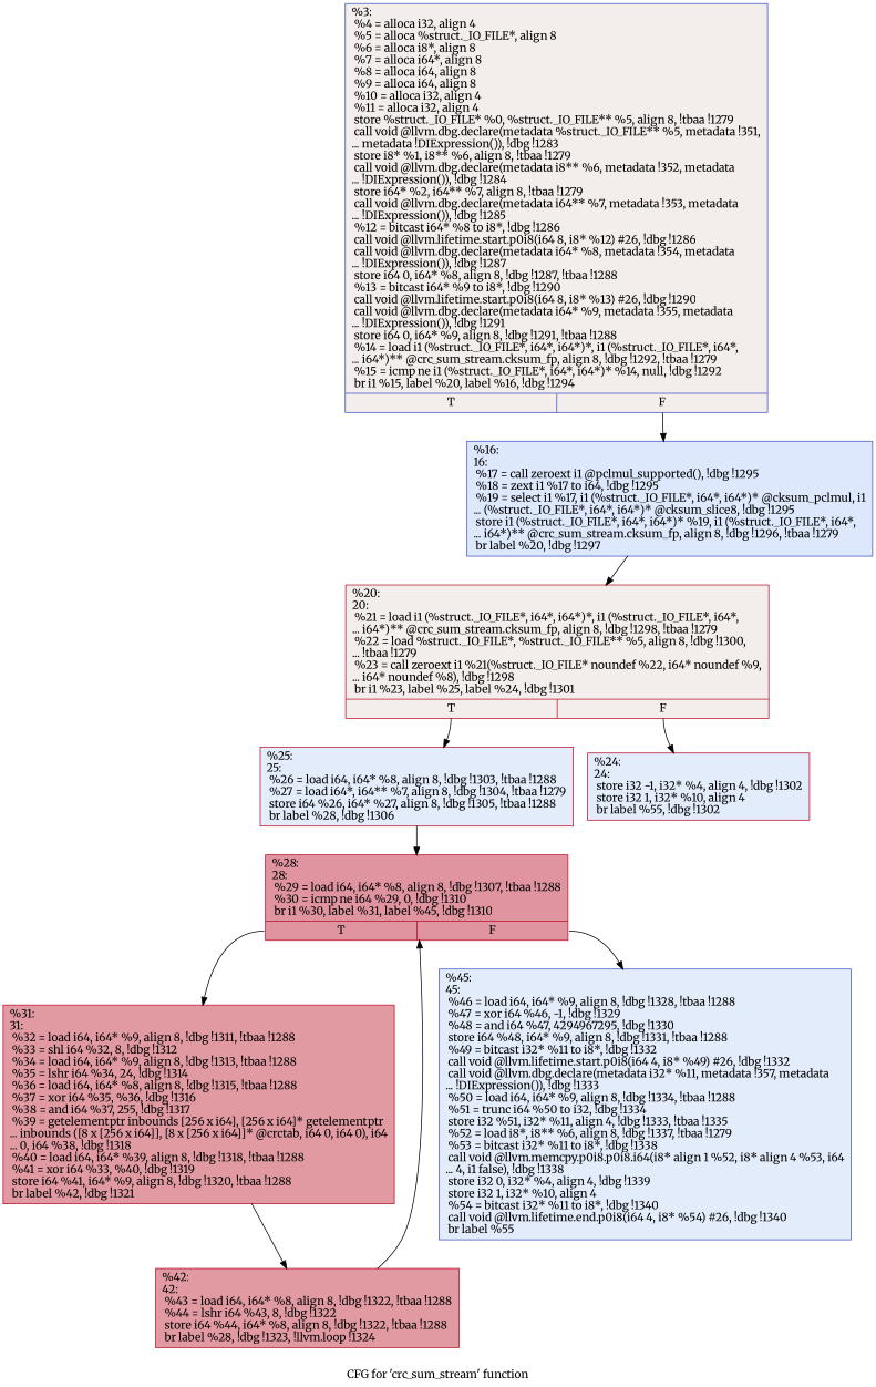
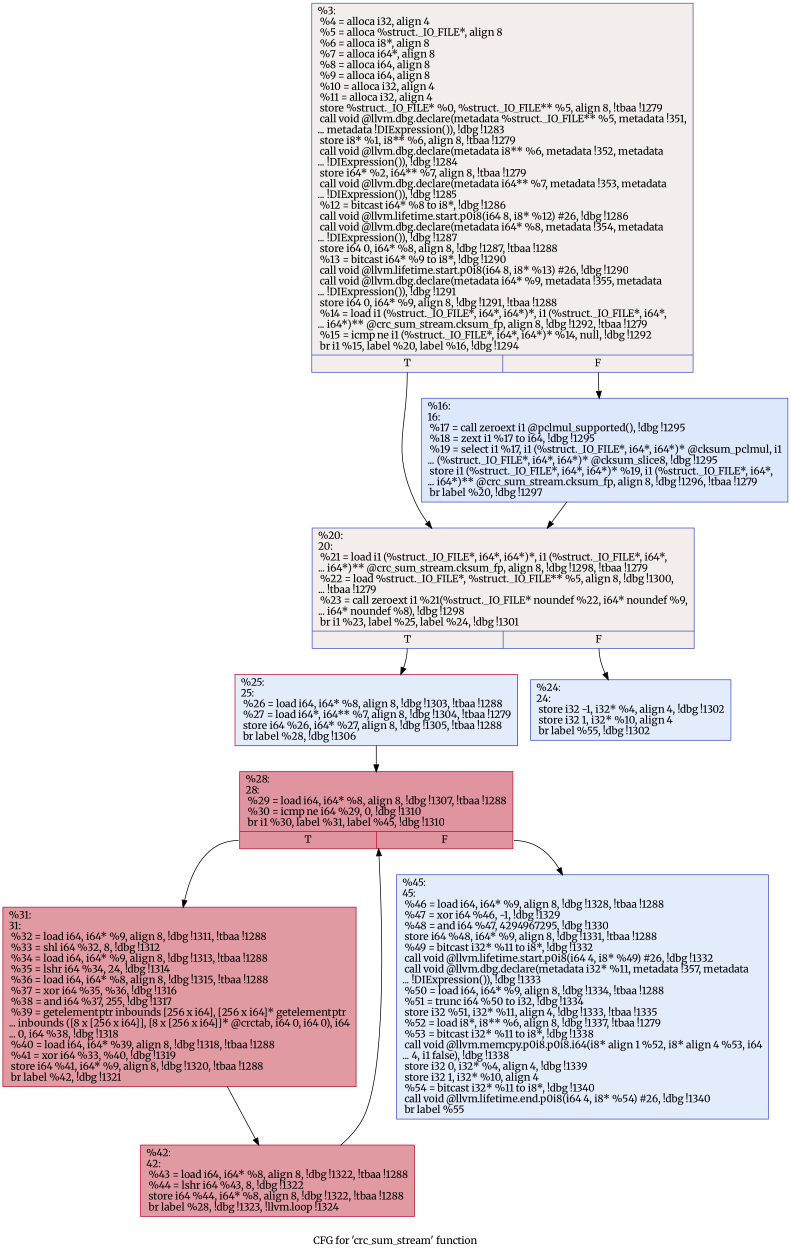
  digraph {
    fontname=Merriweather
    label="CFG for 'crc_sum_stream' function"
    node [color="#3d50c3ff" fillcolor="#bfd3f670" fontname=Merriweather shape=record style=filled]
    edge [fontname=Merriweather]
    n1 [fillcolor="#e3d9d370" label="{%3:\l  %4 = alloca i32, align 4\l  %5 = alloca %struct._IO_FILE*, align 8\l  %6 = alloca i8*, align 8\l  %7 = alloca i64*, align 8\l  %8 = alloca i64, align 8\l  %9 = alloca i64, align 8\l  %10 = alloca i32, align 4\l  %11 = alloca i32, align 4\l  store %struct._IO_FILE* %0, %struct._IO_FILE** %5, align 8, !tbaa !1279\l  call void @llvm.dbg.declare(metadata %struct._IO_FILE** %5, metadata !351,\l... metadata !DIExpression()), !dbg !1283\l  store i8* %1, i8** %6, align 8, !tbaa !1279\l  call void @llvm.dbg.declare(metadata i8** %6, metadata !352, metadata\l... !DIExpression()), !dbg !1284\l  store i64* %2, i64** %7, align 8, !tbaa !1279\l  call void @llvm.dbg.declare(metadata i64** %7, metadata !353, metadata\l... !DIExpression()), !dbg !1285\l  %12 = bitcast i64* %8 to i8*, !dbg !1286\l  call void @llvm.lifetime.start.p0i8(i64 8, i8* %12) #26, !dbg !1286\l  call void @llvm.dbg.declare(metadata i64* %8, metadata !354, metadata\l... !DIExpression()), !dbg !1287\l  store i64 0, i64* %8, align 8, !dbg !1287, !tbaa !1288\l  %13 = bitcast i64* %9 to i8*, !dbg !1290\l  call void @llvm.lifetime.start.p0i8(i64 8, i8* %13) #26, !dbg !1290\l  call void @llvm.dbg.declare(metadata i64* %9, metadata !355, metadata\l... !DIExpression()), !dbg !1291\l  store i64 0, i64* %9, align 8, !dbg !1291, !tbaa !1288\l  %14 = load i1 (%struct._IO_FILE*, i64*, i64*)*, i1 (%struct._IO_FILE*, i64*,\l... i64*)** @crc_sum_stream.cksum_fp, align 8, !dbg !1292, !tbaa !1279\l  %15 = icmp ne i1 (%struct._IO_FILE*, i64*, i64*)* %14, null, !dbg !1292\l  br i1 %15, label %20, label %16, !dbg !1294\l|{<s0>T|<s1>F}}"]
-   n2 [color="#b70d28ff" fillcolor="#e3d9d370" label="{%20:\l20:                                               \l  %21 = load i1 (%struct._IO_FILE*, i64*, i64*)*, i1 (%struct._IO_FILE*, i64*,\l... i64*)** @crc_sum_stream.cksum_fp, align 8, !dbg !1298, !tbaa !1279\l  %22 = load %struct._IO_FILE*, %struct._IO_FILE** %5, align 8, !dbg !1300,\l... !tbaa !1279\l  %23 = call zeroext i1 %21(%struct._IO_FILE* noundef %22, i64* noundef %9,\l... i64* noundef %8), !dbg !1298\l  br i1 %23, label %25, label %24, !dbg !1301\l|{<s0>T|<s1>F}}"]
+   n2 [fillcolor="#e3d9d370" label="{%20:\l20:                                               \l  %21 = load i1 (%struct._IO_FILE*, i64*, i64*)*, i1 (%struct._IO_FILE*, i64*,\l... i64*)** @crc_sum_stream.cksum_fp, align 8, !dbg !1298, !tbaa !1279\l  %22 = load %struct._IO_FILE*, %struct._IO_FILE** %5, align 8, !dbg !1300,\l... !tbaa !1279\l  %23 = call zeroext i1 %21(%struct._IO_FILE* noundef %22, i64* noundef %9,\l... i64* noundef %8), !dbg !1298\l  br i1 %23, label %25, label %24, !dbg !1301\l|{<s0>T|<s1>F}}"]
    n3 [fillcolor="#b2ccfb70" label="{%16:\l16:                                               \l  %17 = call zeroext i1 @pclmul_supported(), !dbg !1295\l  %18 = zext i1 %17 to i64, !dbg !1295\l  %19 = select i1 %17, i1 (%struct._IO_FILE*, i64*, i64*)* @cksum_pclmul, i1\l... (%struct._IO_FILE*, i64*, i64*)* @cksum_slice8, !dbg !1295\l  store i1 (%struct._IO_FILE*, i64*, i64*)* %19, i1 (%struct._IO_FILE*, i64*,\l... i64*)** @crc_sum_stream.cksum_fp, align 8, !dbg !1296, !tbaa !1279\l  br label %20, !dbg !1297\l}"]
    n4 [color="#b70d28ff" label="{%25:\l25:                                               \l  %26 = load i64, i64* %8, align 8, !dbg !1303, !tbaa !1288\l  %27 = load i64*, i64** %7, align 8, !dbg !1304, !tbaa !1279\l  store i64 %26, i64* %27, align 8, !dbg !1305, !tbaa !1288\l  br label %28, !dbg !1306\l}"]
-   n5 [color="#b70d28ff" label="{%24:\l24:                                               \l  store i32 -1, i32* %4, align 4, !dbg !1302\l  store i32 1, i32* %10, align 4\l  br label %55, !dbg !1302\l}"]
+   n5 [label="{%24:\l24:                                               \l  store i32 -1, i32* %4, align 4, !dbg !1302\l  store i32 1, i32* %10, align 4\l  br label %55, !dbg !1302\l}"]
    n6 [color="#b70d28ff" fillcolor="#b70d2870" label="{%28:\l28:                                               \l  %29 = load i64, i64* %8, align 8, !dbg !1307, !tbaa !1288\l  %30 = icmp ne i64 %29, 0, !dbg !1310\l  br i1 %30, label %31, label %45, !dbg !1310\l|{<s0>T|<s1>F}}"]
    n7 [color="#b70d28ff" fillcolor="#bb1b2c70" label="{%31:\l31:                                               \l  %32 = load i64, i64* %9, align 8, !dbg !1311, !tbaa !1288\l  %33 = shl i64 %32, 8, !dbg !1312\l  %34 = load i64, i64* %9, align 8, !dbg !1313, !tbaa !1288\l  %35 = lshr i64 %34, 24, !dbg !1314\l  %36 = load i64, i64* %8, align 8, !dbg !1315, !tbaa !1288\l  %37 = xor i64 %35, %36, !dbg !1316\l  %38 = and i64 %37, 255, !dbg !1317\l  %39 = getelementptr inbounds [256 x i64], [256 x i64]* getelementptr\l... inbounds ([8 x [256 x i64]], [8 x [256 x i64]]* @crctab, i64 0, i64 0), i64\l... 0, i64 %38, !dbg !1318\l  %40 = load i64, i64* %39, align 8, !dbg !1318, !tbaa !1288\l  %41 = xor i64 %33, %40, !dbg !1319\l  store i64 %41, i64* %9, align 8, !dbg !1320, !tbaa !1288\l  br label %42, !dbg !1321\l}"]
    n8 [label="{%45:\l45:                                               \l  %46 = load i64, i64* %9, align 8, !dbg !1328, !tbaa !1288\l  %47 = xor i64 %46, -1, !dbg !1329\l  %48 = and i64 %47, 4294967295, !dbg !1330\l  store i64 %48, i64* %9, align 8, !dbg !1331, !tbaa !1288\l  %49 = bitcast i32* %11 to i8*, !dbg !1332\l  call void @llvm.lifetime.start.p0i8(i64 4, i8* %49) #26, !dbg !1332\l  call void @llvm.dbg.declare(metadata i32* %11, metadata !357, metadata\l... !DIExpression()), !dbg !1333\l  %50 = load i64, i64* %9, align 8, !dbg !1334, !tbaa !1288\l  %51 = trunc i64 %50 to i32, !dbg !1334\l  store i32 %51, i32* %11, align 4, !dbg !1333, !tbaa !1335\l  %52 = load i8*, i8** %6, align 8, !dbg !1337, !tbaa !1279\l  %53 = bitcast i32* %11 to i8*, !dbg !1338\l  call void @llvm.memcpy.p0i8.p0i8.i64(i8* align 1 %52, i8* align 4 %53, i64\l... 4, i1 false), !dbg !1338\l  store i32 0, i32* %4, align 4, !dbg !1339\l  store i32 1, i32* %10, align 4\l  %54 = bitcast i32* %11 to i8*, !dbg !1340\l  call void @llvm.lifetime.end.p0i8(i64 4, i8* %54) #26, !dbg !1340\l  br label %55\l}"]
    n9 [color="#b70d28ff" fillcolor="#bb1b2c70" label="{%42:\l42:                                               \l  %43 = load i64, i64* %8, align 8, !dbg !1322, !tbaa !1288\l  %44 = lshr i64 %43, 8, !dbg !1322\l  store i64 %44, i64* %8, align 8, !dbg !1322, !tbaa !1288\l  br label %28, !dbg !1323, !llvm.loop !1324\l}"]
+   n1 -> n2 [tailport=s0]
    n1 -> n3 [tailport=s1]
    n2 -> n4 [tailport=s0]
    n2 -> n5 [tailport=s1]
    n3 -> n2
    n4 -> n6
    n6 -> n7 [tailport=s0]
    n6 -> n8 [tailport=s1]
    n7 -> n9
    n9 -> n6
  }
